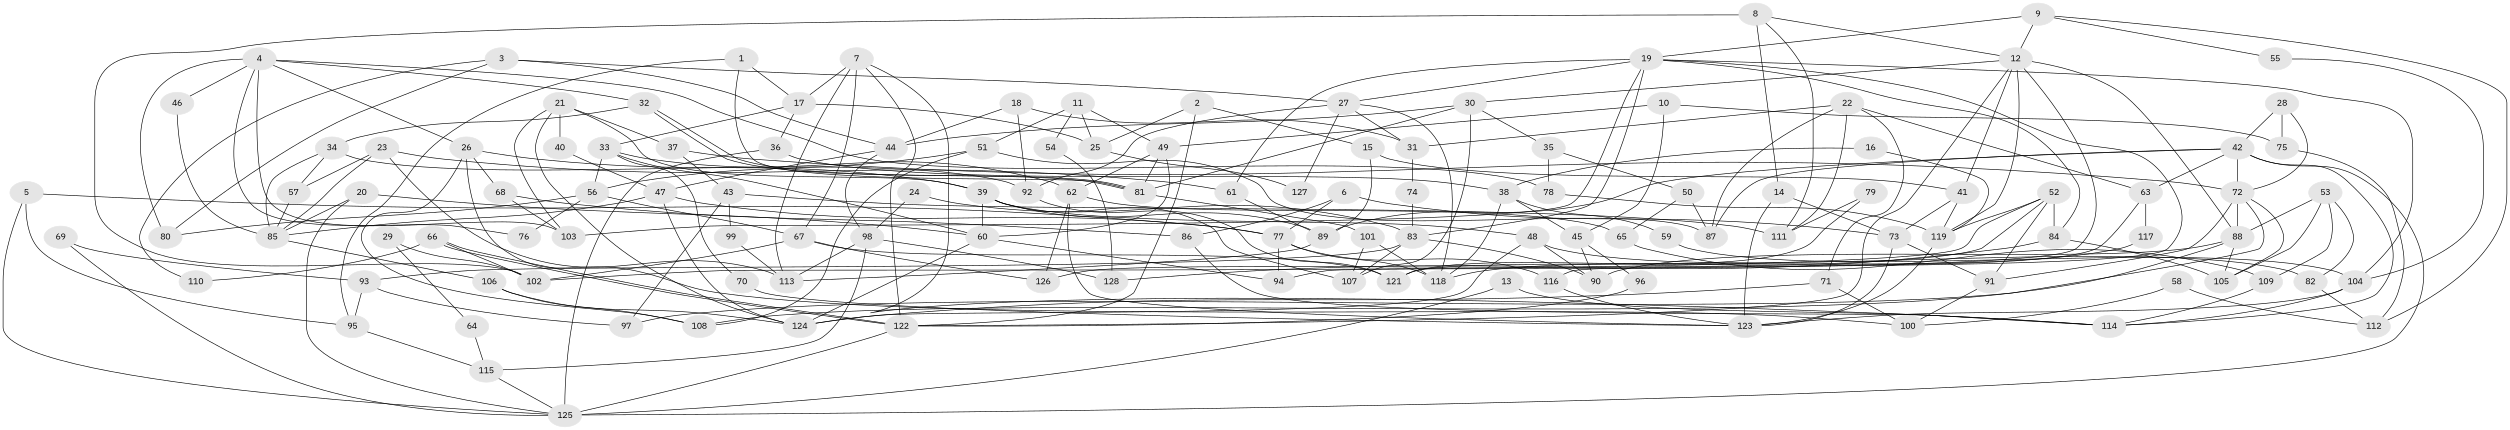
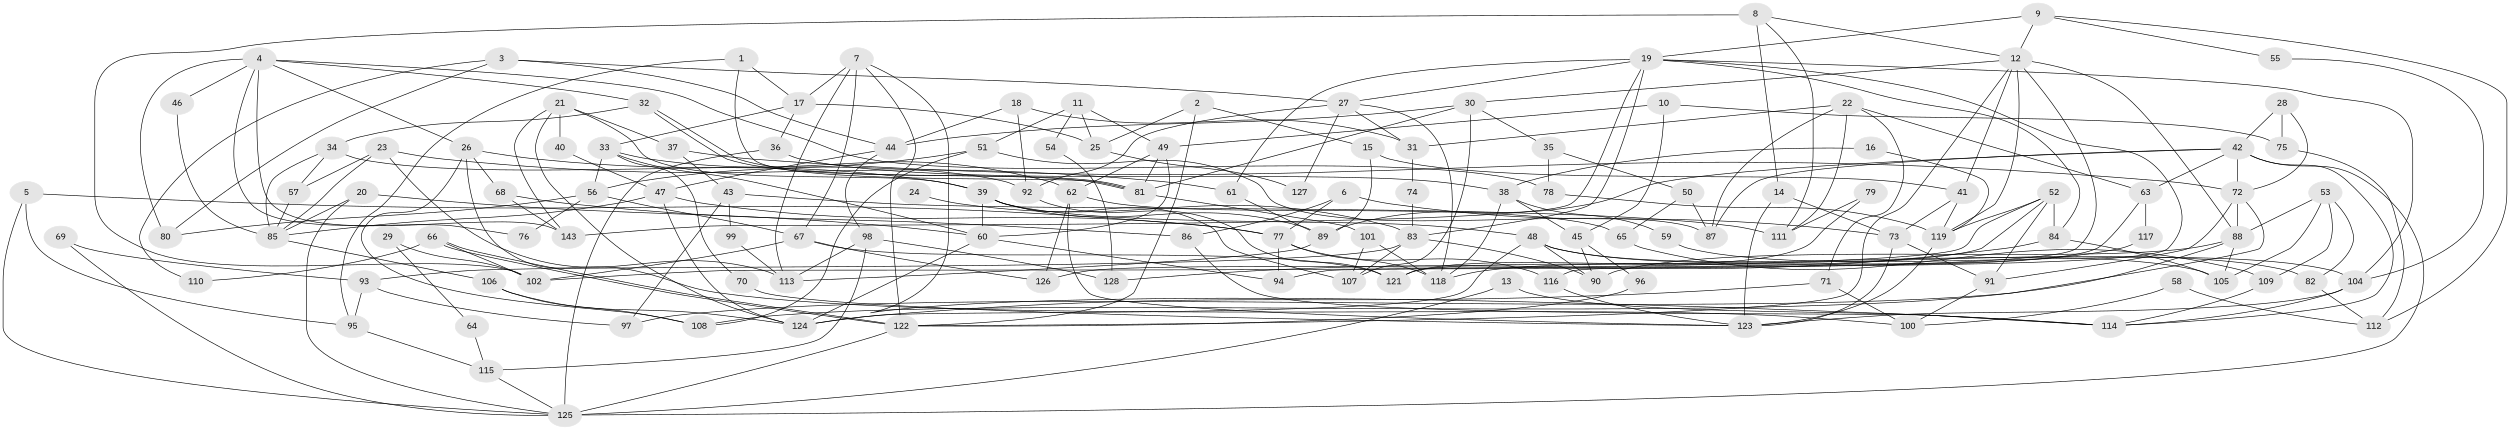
  graph {
    fontname="IBM Plex Sans"
    node [color=gray90 fontname="IBM Plex Sans" style=filled]
    edge [fontname="IBM Plex Sans"]
    1
    17
    81
    95
    25
    33
    36
    101
    115
    2
    15
    122
    41
    89
    127
    125
    3
    27
    44
    80
    110
    31
    92
    118
    98
    47
    4
    26
    32
    46
    76
    78
-   103
+   103 [label=143]
    39
    68
    100
    108
    34
    85
    119
    5
    77
    94
    116
    6
    73
    86
    123
    91
    114
    7
    67
    113
    102
    126
    121
    8
    12
    14
    111
    30
    88
    9
    19
    55
    112
    61
    83
    84
    104
    10
    45
    49
    75
    90
    96
    60
    62
    11
    51
    54
    87
    56
    128
    35
    107
    105
    13
    16
    38
    59
    70
    18
    74
    93
    20
    124
    106
    21
    37
    40
    72
    43
    48
    22
    63
    71
    117
    23
    57
    24
    28
    42
    97
    29
    64
    50
    65
    99
    82
    109
    52
    53
    58
    66
    69
    79
    1 -- 17
    1 -- 81
    1 -- 95
    17 -- 25
    17 -- 33
    17 -- 36
    81 -- 101
    95 -- 115
    25 -- 127
    33 -- 60
    33 -- 62
    33 -- 56
    33 -- 70
    36 -- 125
    36 -- 38
    101 -- 118
    101 -- 107
    115 -- 125
    2 -- 25
    2 -- 15
    2 -- 122
    15 -- 41
    15 -- 89
    122 -- 125
    41 -- 119
    41 -- 73
    89 -- 113
    3 -- 27
    3 -- 44
    3 -- 80
    3 -- 110
    27 -- 127
    27 -- 31
    27 -- 92
    27 -- 118
    44 -- 98
    44 -- 47
    31 -- 74
    92 -- 121
    98 -- 115
    98 -- 113
    98 -- 128
    47 -- 85
    47 -- 77
    47 -- 124
    4 -- 80
    4 -- 26
    4 -- 32
    4 -- 46
    4 -- 76
    4 -- 78
    4 -- 103
    26 -- 39
    26 -- 68
    26 -- 100
    26 -- 108
    32 -- 81
    32 -- 81
    32 -- 34
    46 -- 85
    78 -- 119
    39 -- 89
    39 -- 60
    39 -- 107
    39 -- 48
    68 -- 103
    68 -- 86
    34 -- 92
    34 -- 85
    34 -- 57
    85 -- 106
    119 -- 123
    5 -- 95
    5 -- 125
    5 -- 77
    77 -- 118
    77 -- 94
    77 -- 116
    116 -- 123
    6 -- 77
    6 -- 73
    6 -- 86
    73 -- 123
    73 -- 91
    86 -- 114
    91 -- 100
    7 -- 17
    7 -- 122
    7 -- 114
    7 -- 67
    7 -- 113
    67 -- 102
    67 -- 126
    67 -- 121
    8 -- 102
    8 -- 12
    8 -- 14
    8 -- 111
    12 -- 122
    12 -- 41
    12 -- 119
    12 -- 94
    12 -- 30
    12 -- 88
    14 -- 73
    14 -- 123
    30 -- 81
    30 -- 44
    30 -- 35
    30 -- 107
    88 -- 108
    88 -- 90
    88 -- 105
    9 -- 12
    9 -- 19
    9 -- 55
    9 -- 112
    19 -- 27
    19 -- 103
    19 -- 116
    19 -- 61
    19 -- 83
    19 -- 84
    19 -- 104
    55 -- 104
    61 -- 89
    83 -- 90
    83 -- 107
    83 -- 93
    84 -- 128
    84 -- 105
    104 -- 123
    104 -- 114
    10 -- 45
    10 -- 49
    10 -- 75
    45 -- 90
    45 -- 96
    49 -- 81
    49 -- 60
    49 -- 62
    75 -- 112
    96 -- 122
    60 -- 94
    60 -- 124
    62 -- 123
    62 -- 126
    62 -- 65
    11 -- 25
    11 -- 49
    11 -- 51
    11 -- 54
    51 -- 108
    51 -- 87
    51 -- 56
    54 -- 128
    56 -- 80
    56 -- 76
    56 -- 67
    35 -- 78
    35 -- 50
    13 -- 125
    13 -- 114
    16 -- 119
    16 -- 38
    38 -- 118
    38 -- 45
    38 -- 59
    59 -- 104
    70 -- 123
    18 -- 44
    18 -- 31
    18 -- 92
    74 -- 83
    93 -- 95
    93 -- 97
    20 -- 125
    20 -- 85
    20 -- 60
    106 -- 108
    106 -- 124
    21 -- 103
    21 -- 39
    21 -- 124
    21 -- 37
    21 -- 40
    37 -- 72
    37 -- 43
    40 -- 47
    72 -- 91
    72 -- 88
    72 -- 97
    43 -- 111
    43 -- 97
    43 -- 99
    48 -- 90
-   72 -- 105
+   48 -- 105
    48 -- 124
    48 -- 82
    22 -- 31
    22 -- 111
    22 -- 87
    22 -- 63
    22 -- 71
    63 -- 121
    63 -- 117
    71 -- 100
    71 -- 124
    117 -- 118
    23 -- 85
    23 -- 113
    23 -- 61
    23 -- 57
    57 -- 85
-   24 -- 98
    24 -- 83
    28 -- 75
    28 -- 72
    28 -- 42
    42 -- 89
    42 -- 125
    42 -- 114
    42 -- 87
    42 -- 72
    42 -- 63
    29 -- 102
    29 -- 64
    64 -- 115
    50 -- 87
    50 -- 65
    65 -- 109
    99 -- 113
    82 -- 112
    109 -- 114
    52 -- 119
    52 -- 91
    52 -- 102
    52 -- 126
    52 -- 84
    53 -- 88
    53 -- 105
    53 -- 82
    53 -- 109
    58 -- 100
    58 -- 112
    66 -- 122
    66 -- 122
    66 -- 110
    66 -- 102
    69 -- 125
    69 -- 93
    79 -- 121
    79 -- 111
  }
